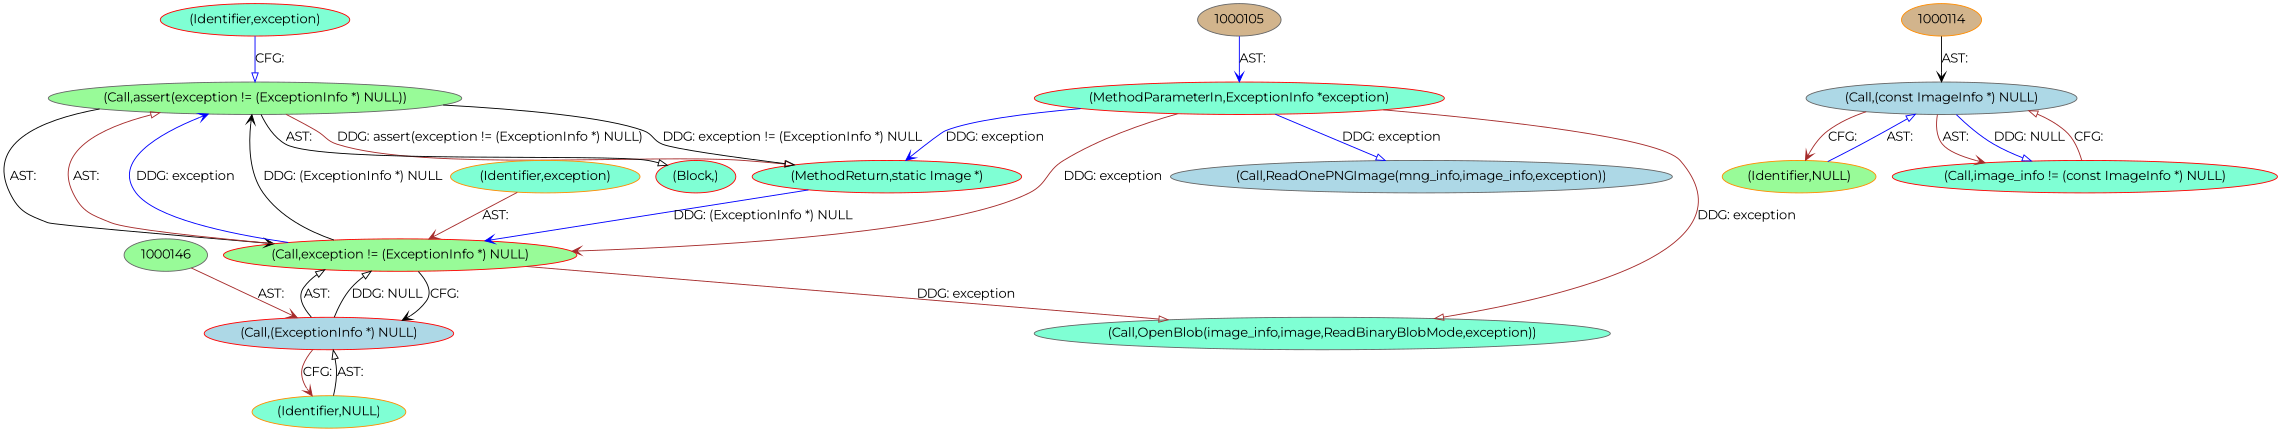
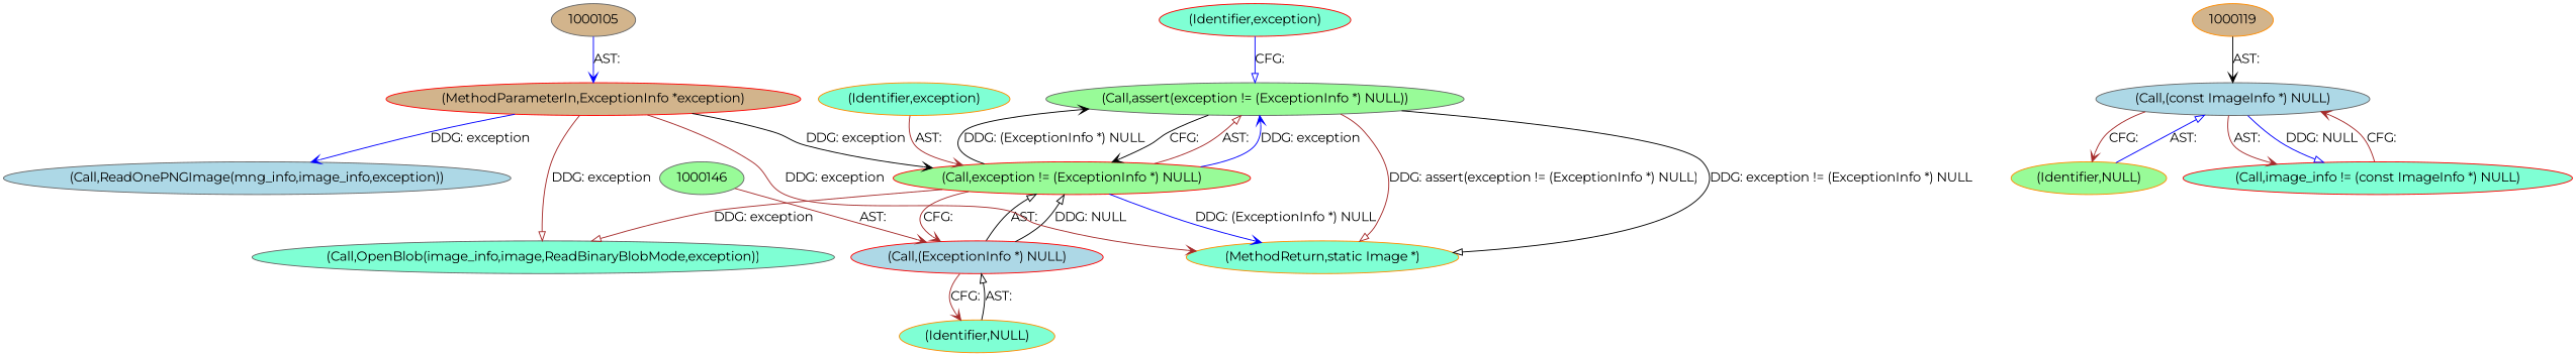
  digraph {
    fontname=Montserrat
    node [color=gray40 fillcolor=aquamarine fontname=Montserrat style=filled]
    edge [arrowhead=vee color=brown fontname=Montserrat]
    n1 [fillcolor=palegreen label="(Call,assert(exception != (ExceptionInfo *) NULL))"]
    n2 [color=red fillcolor=palegreen label="(Call,exception != (ExceptionInfo *) NULL)"]
-   n3 [color=red label="(MethodReturn,static Image *)"]
-   n4 [color=red label="(Block,)"]
+   n3 [color=darkorange label="(MethodReturn,static Image *)"]
    n5 [color=red fillcolor=lightblue label="(Call,(ExceptionInfo *) NULL)"]
    n6 [label="(Call,OpenBlob(image_info,image,ReadBinaryBlobMode,exception))"]
    n7 [color=darkorange label="(Identifier,NULL)"]
-   n8 [color=red label="(MethodParameterIn,ExceptionInfo *exception)"]
+   n8 [color=red fillcolor=tan label="(MethodParameterIn,ExceptionInfo *exception)"]
    n9 [fillcolor=lightblue label="(Call,ReadOnePNGImage(mng_info,image_info,exception))"]
    1000105 [fillcolor=tan]
    n11 [fillcolor=lightblue label="(Call,(const ImageInfo *) NULL)"]
    n12 [color=darkorange fillcolor=palegreen label="(Identifier,NULL)"]
    n13 [color=red label="(Call,image_info != (const ImageInfo *) NULL)"]
    n14 [color=red label="(Identifier,exception)"]
    n15 [color=darkorange label="(Identifier,exception)"]
    1000146 [fillcolor=palegreen]
-   1000119 [color=darkorange fillcolor=tan label=1000114]
-   n1 -> n2 [color=black label="AST: "]
+   1000119 [color=darkorange fillcolor=tan]
+   n1 -> n2 [color=black label="CFG: "]
    n1 -> n3 [arrowhead=onormal label="DDG: assert(exception != (ExceptionInfo *) NULL)"]
    n1 -> n3 [arrowhead=onormal color=black label="DDG: exception != (ExceptionInfo *) NULL"]
-   n1 -> n4 [arrowhead=onormal color=black label="AST: "]
    n2 -> n1 [arrowhead=onormal label="AST: "]
    n2 -> n1 [color=blue label="DDG: exception"]
    n2 -> n1 [color=black label="DDG: (ExceptionInfo *) NULL"]
-   n3 -> n2 [color=blue label="DDG: (ExceptionInfo *) NULL"]
-   n2 -> n5 [color=black label="CFG: "]
+   n2 -> n3 [color=blue label="DDG: (ExceptionInfo *) NULL"]
+   n2 -> n5 [label="CFG: "]
    n2 -> n6 [arrowhead=onormal label="DDG: exception"]
    n5 -> n2 [arrowhead=onormal color=black label="AST: "]
    n5 -> n2 [arrowhead=onormal color=black label="DDG: NULL"]
    n5 -> n7 [label="CFG: "]
    n7 -> n5 [arrowhead=onormal color=black label="AST: "]
-   n8 -> n2 [label="DDG: exception"]
-   n8 -> n3 [color=blue label="DDG: exception"]
+   n8 -> n2 [color=black label="DDG: exception"]
+   n8 -> n3 [label="DDG: exception"]
    n8 -> n6 [arrowhead=onormal label="DDG: exception"]
-   n8 -> n9 [arrowhead=onormal color=blue label="DDG: exception"]
+   n8 -> n9 [color=blue label="DDG: exception"]
    1000105 -> n8 [color=blue label="AST: "]
    n11 -> n12 [label="CFG: "]
    n11 -> n13 [label="AST: "]
    n11 -> n13 [arrowhead=onormal color=blue label="DDG: NULL"]
    n12 -> n11 [arrowhead=onormal color=blue label="AST: "]
-   n13 -> n11 [arrowhead=onormal label="CFG: "]
+   n13 -> n11 [label="CFG: "]
    n14 -> n1 [arrowhead=onormal color=blue label="CFG: "]
    n15 -> n2 [label="AST: "]
    1000146 -> n5 [label="AST: "]
    1000119 -> n11 [color=black label="AST: "]
  }
